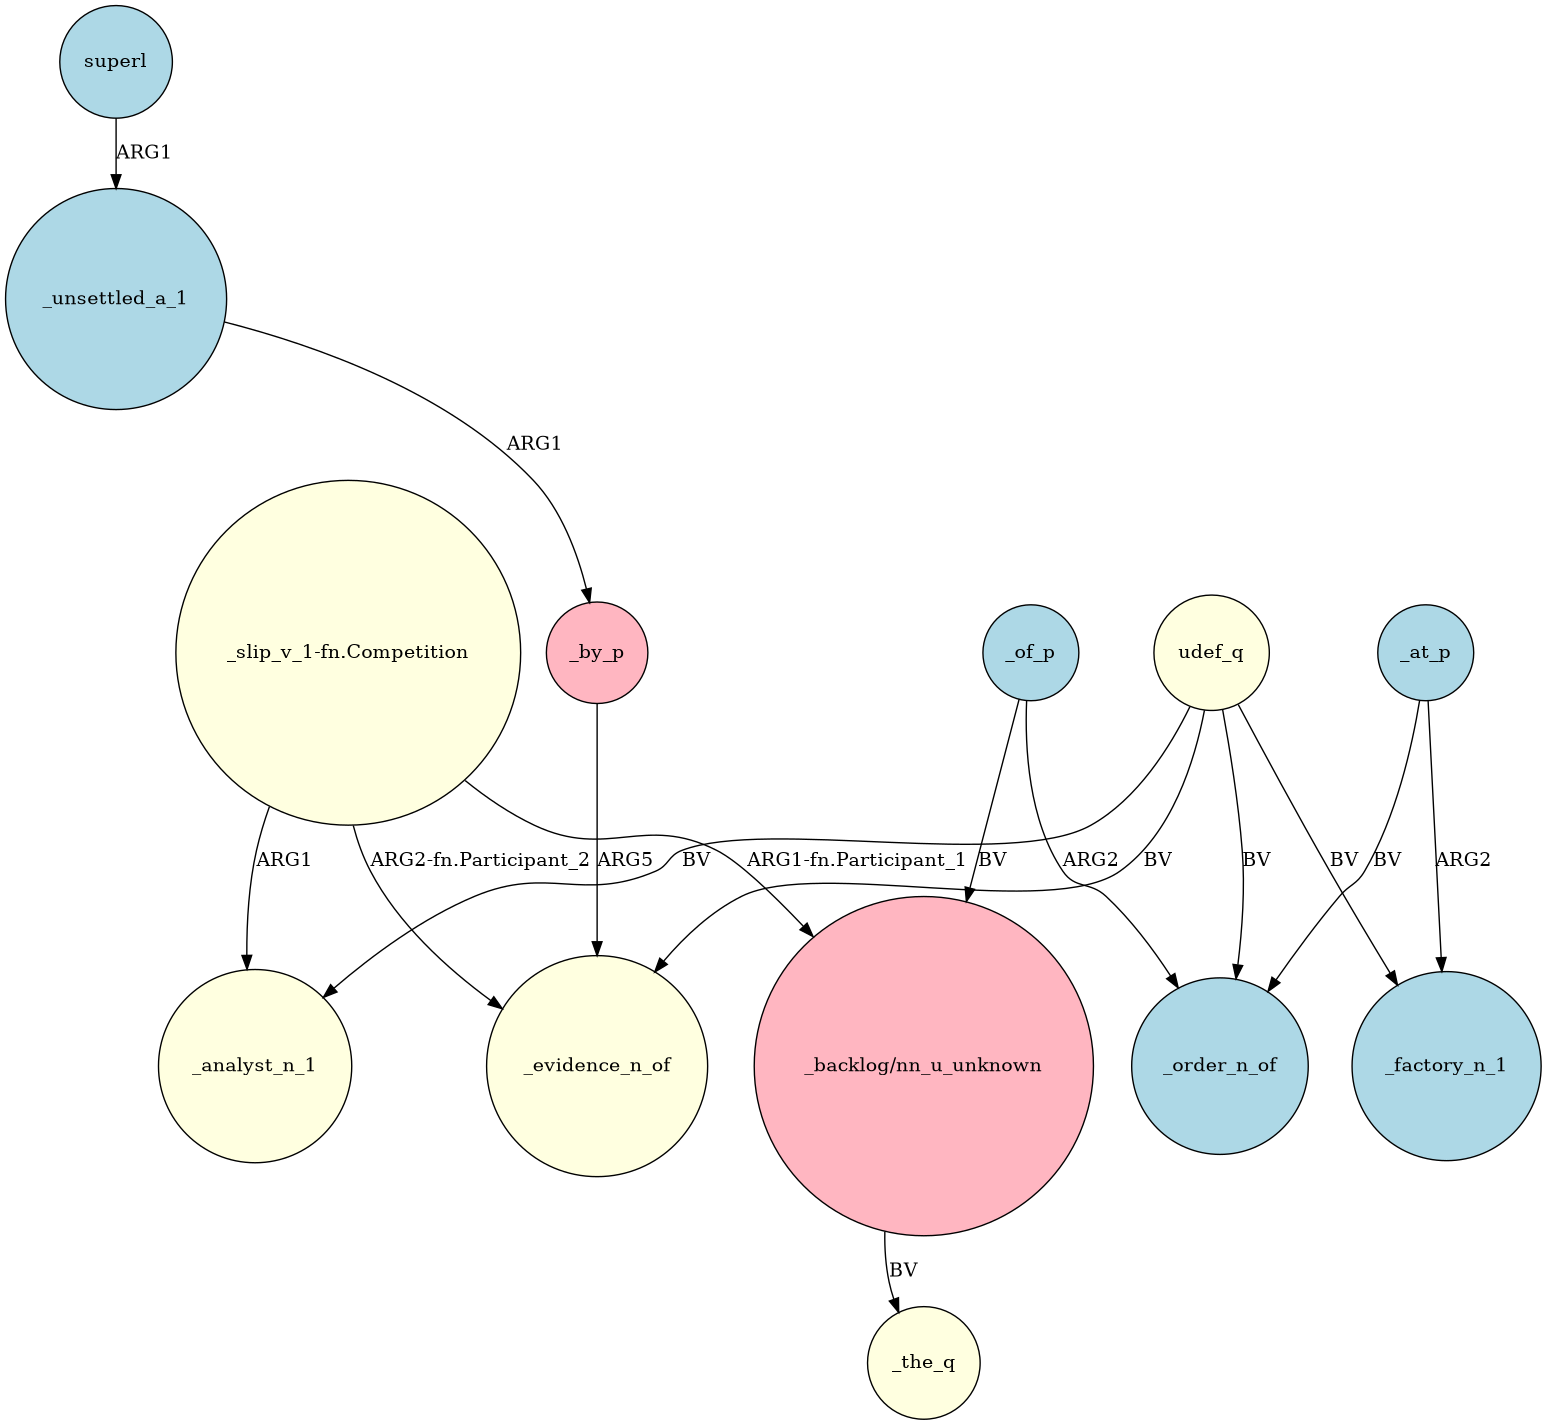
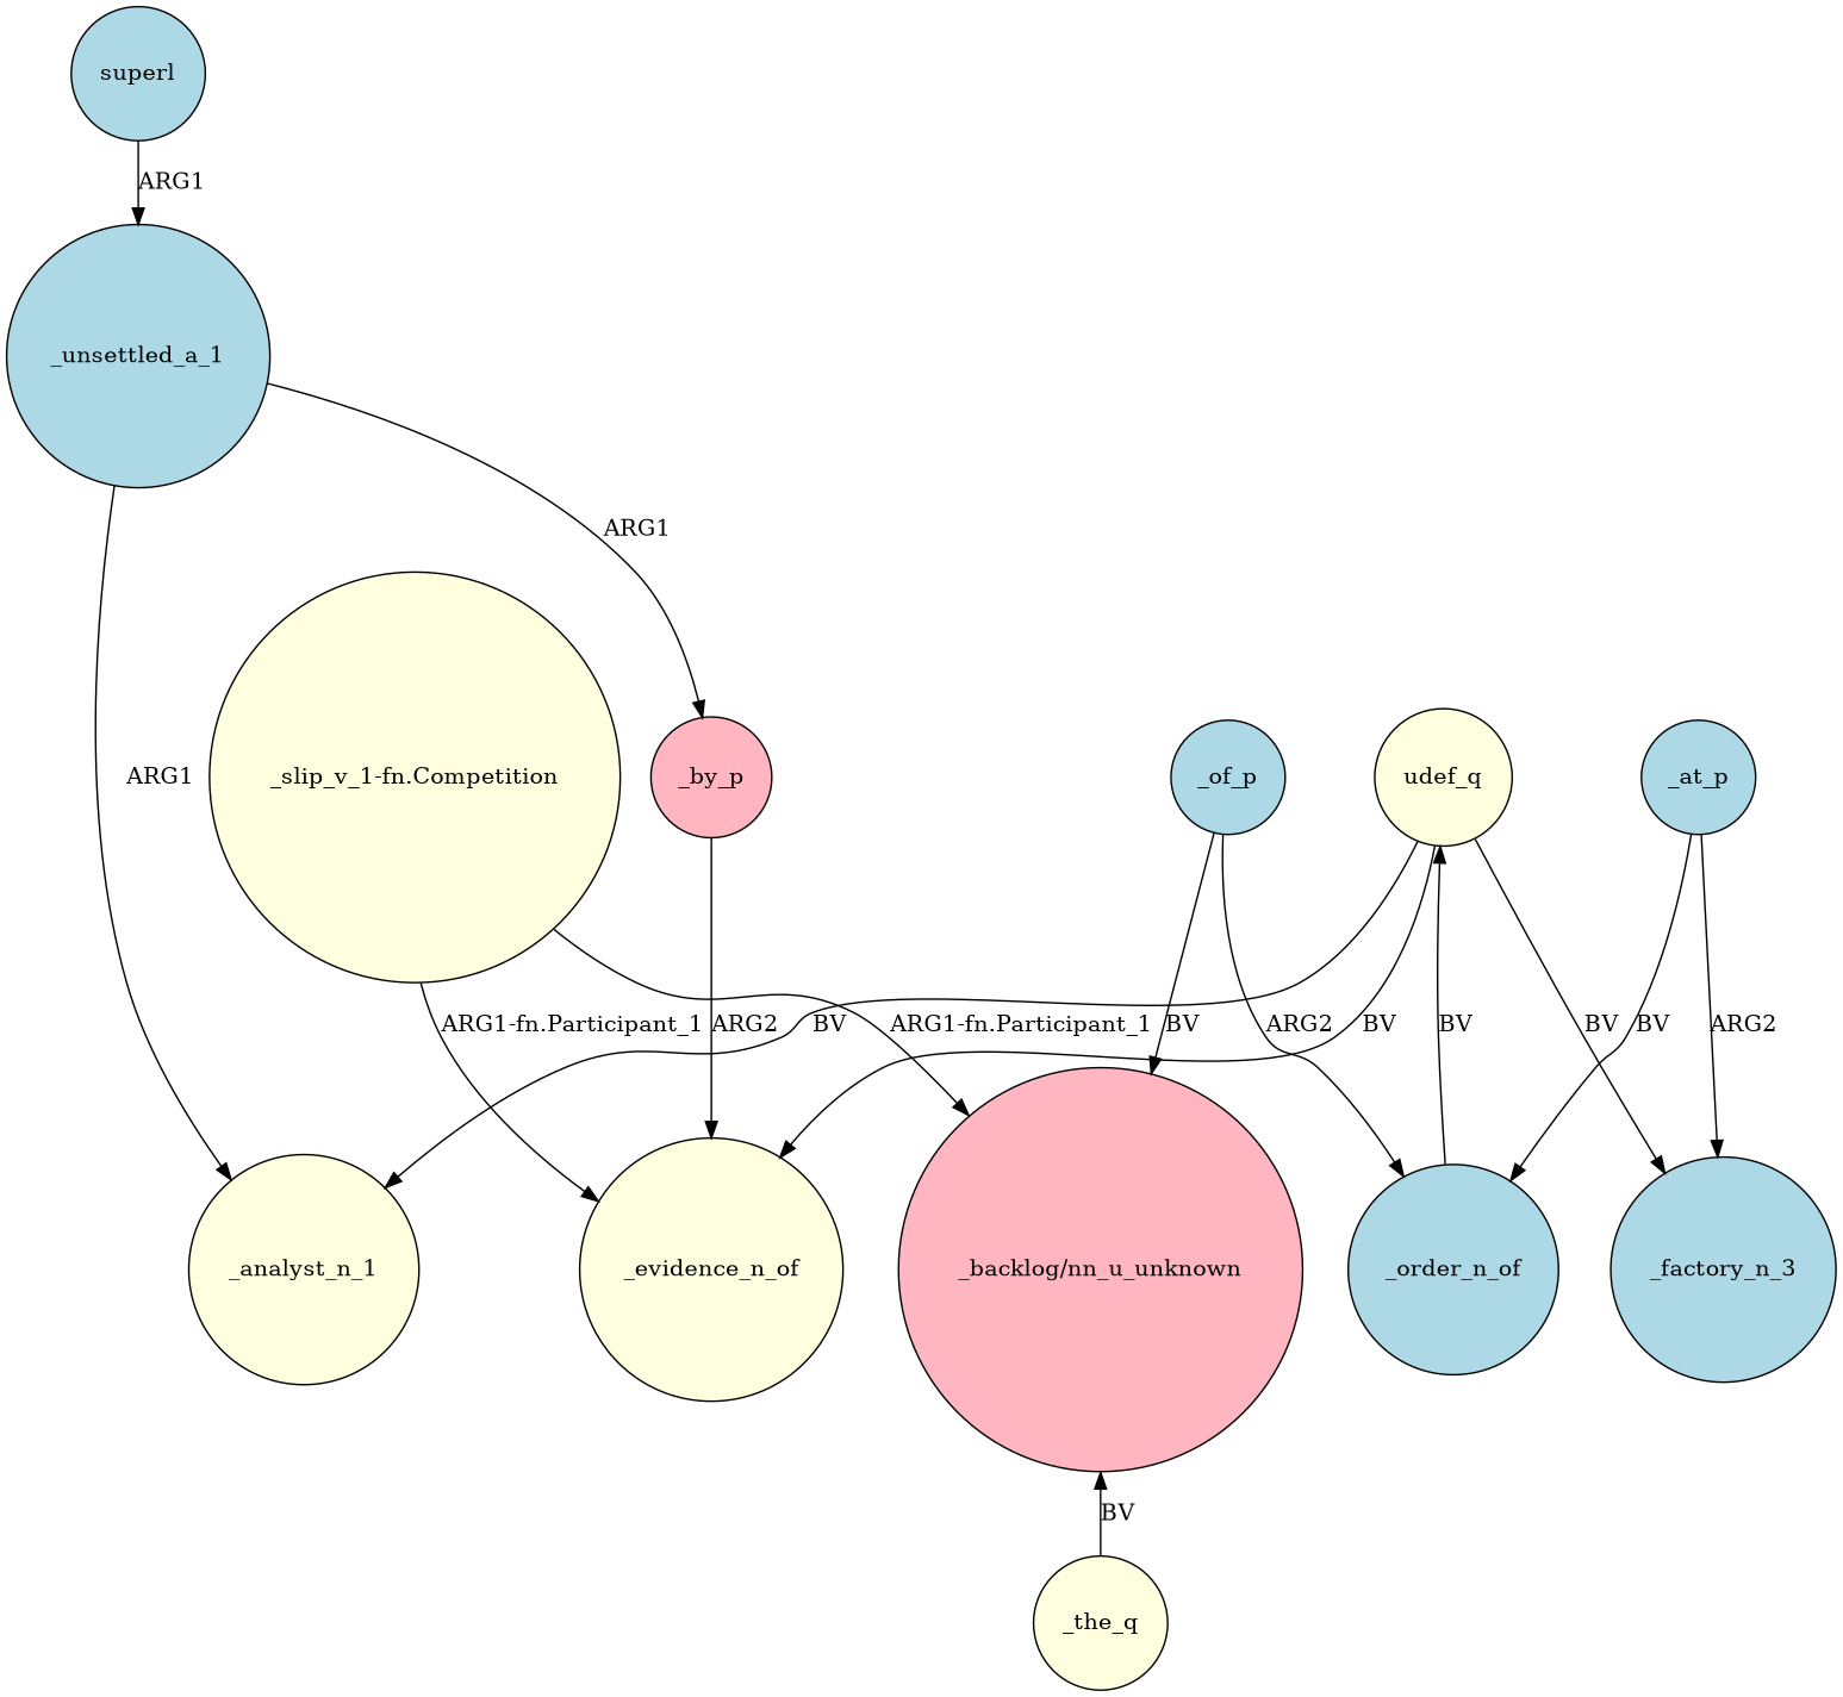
  digraph {
    node [fillcolor=lightblue shape=circle style=filled]
    udef_q [fillcolor=lightyellow]
    _evidence_n_of [fillcolor=lightyellow]
    _order_n_of
    _analyst_n_1 [fillcolor=lightyellow]
-   _factory_n_1
+   _factory_n_1 [label=_factory_n_3]
    _of_p
    "_backlog/nn_u_unknown" [fillcolor=lightpink]
    _at_p
    _unsettled_a_1
    _by_p [fillcolor=lightpink]
    "_slip_v_1-fn.Competition" [fillcolor=lightyellow]
    _the_q [fillcolor=lightyellow]
    superl
    udef_q -> _evidence_n_of [label=BV]
-   udef_q -> _order_n_of [label=BV]
+   _order_n_of -> udef_q [label=BV]
    udef_q -> _analyst_n_1 [label=BV]
    udef_q -> _factory_n_1 [label=BV]
    _of_p -> _order_n_of [label=ARG2]
    _of_p -> "_backlog/nn_u_unknown" [label=BV]
    _at_p -> _order_n_of [label=BV]
    _at_p -> _factory_n_1 [label=ARG2]
-   "_slip_v_1-fn.Competition" -> _analyst_n_1 [label=ARG1]
+   _unsettled_a_1 -> _analyst_n_1 [label=ARG1]
    _unsettled_a_1 -> _by_p [label=ARG1]
-   _by_p -> _evidence_n_of [label=ARG5]
-   "_slip_v_1-fn.Competition" -> _evidence_n_of [label="ARG2-fn.Participant_2"]
+   _by_p -> _evidence_n_of [label=ARG2]
+   "_slip_v_1-fn.Competition" -> _evidence_n_of [label="ARG1-fn.Participant_1"]
    "_slip_v_1-fn.Competition" -> "_backlog/nn_u_unknown" [label="ARG1-fn.Participant_1"]
-   "_backlog/nn_u_unknown" -> _the_q [label=BV]
+   _the_q -> "_backlog/nn_u_unknown" [label=BV]
    superl -> _unsettled_a_1 [label=ARG1]
  }
